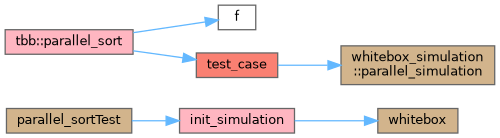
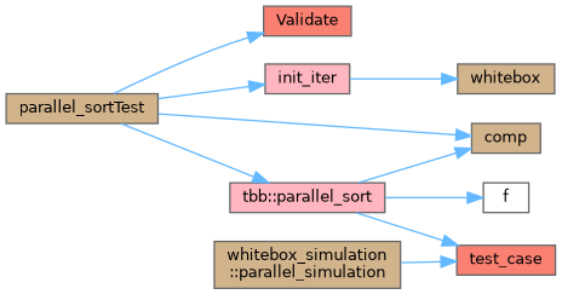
  digraph {
    rankdir=LR
    node [color=grey40 fillcolor=tan fontname=Helvetica fontsize=10 shape=box style=filled]
    edge [color=steelblue1 fontname=Helvetica fontsize=10 labelfontname=Helvetica labelfontsize=10 style=solid]
    n1 [color=gray40 fontcolor=black height=0.2 label=parallel_sortTest width=0.4]
-   n3 [fillcolor=lightpink height=0.2 label=init_simulation width=0.4]
+   n2 [height=0.2 label=comp width=0.4]
+   n3 [fillcolor=lightpink height=0.2 label=init_iter width=0.4]
    n4 [fillcolor=lightpink height=0.2 label="tbb::parallel_sort" width=0.4]
+   n5 [fillcolor=salmon height=0.2 label=Validate width=0.4]
    n6 [height=0.2 label=whitebox width=0.4]
    n7 [fillcolor=white height=0.2 label=f width=0.4]
    n8 [fillcolor=salmon height=0.2 label=test_case width=0.4]
    n9 [height=0.2 label="whitebox_simulation\l::parallel_simulation" width=0.4]
+   n1 -> n2
    n1 -> n3
+   n1 -> n4
+   n1 -> n5
    n3 -> n6
+   n4 -> n2
    n4 -> n7
    n4 -> n8
-   n8 -> n9
+   n9 -> n8
  }
